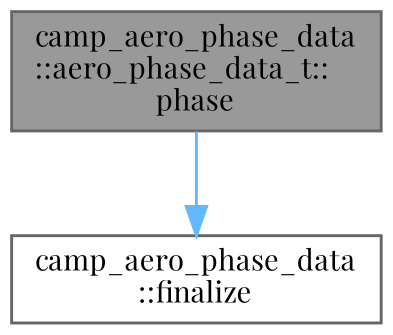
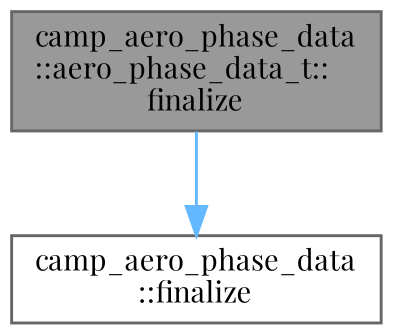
  digraph {
    rankdir=TB
    fontname="Playfair Display"
    node [fontname="Playfair Display" fontsize=10 shape=box style=filled]
-   n1 [color=gray40 fillcolor=grey60 fontcolor=black height=0.2 label="camp_aero_phase_data\l::aero_phase_data_t::\lphase" width=0.4]
+   n1 [color=gray40 fillcolor=grey60 fontcolor=black height=0.2 label="camp_aero_phase_data\l::aero_phase_data_t::\lfinalize" width=0.4]
    n2 [color=grey40 fillcolor=white height=0.2 label="camp_aero_phase_data\l::finalize" width=0.4]
    n1 -> n2 [color=steelblue1 fontname="Playfair Display" fontsize=10 labelfontname=Helvetica labelfontsize=10 style=solid]
  }
